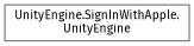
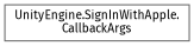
  digraph {
    rankdir=LR
    fontname="Fira Sans"
-   n1 [color=grey40 fillcolor=white fontname="Fira Sans" fontsize=10 height=0.2 label="UnityEngine.SignInWithApple.\lUnityEngine" shape=box style=filled width=0.4]
+   n1 [color=grey40 fillcolor=white fontname="Fira Sans" fontsize=10 height=0.2 label="UnityEngine.SignInWithApple.\lCallbackArgs" shape=box style=filled width=0.4]
  }
